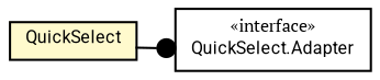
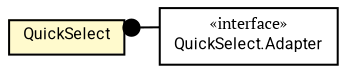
  digraph {
    nodesep=0.15
    rankdir=LR
    ranksep=0.25
    fontname="PT Serif"
    node [fontcolor=black fontname="PT Serif" fontsize=8 margin=0 shape=plaintext]
    n1 [height=0 label=<<table title="de.lmu.ifi.dbs.elki.utilities.datastructures.QuickSelect" border="0" cellborder="1" cellspacing="0" cellpadding="2" bgcolor="lemonChiffon" href="QuickSelect.html" target="_parent"> 		<tr><td><table border="0" cellspacing="0" cellpadding="1"> 		<tr><td align="center" balign="center"> <font face="Roboto">QuickSelect</font> </td></tr> 		</table></td></tr> 		</table>> width=0]
    n2 [height=0 label=<<table title="de.lmu.ifi.dbs.elki.utilities.datastructures.QuickSelect.Adapter" border="0" cellborder="1" cellspacing="0" cellpadding="2" href="QuickSelect.Adapter.html" target="_parent"> 		<tr><td><table border="0" cellspacing="0" cellpadding="1"> 		<tr><td align="center" balign="center"> &#171;interface&#187; </td></tr> 		<tr><td align="center" balign="center"> <font face="Roboto">QuickSelect.Adapter</font> </td></tr> 		</table></td></tr> 		</table>> width=0]
-   n1 -> n2 [arrowhead=dot color=black fontname="PT Serif" fontsize=7 labelfontname=Roboto labelfontsize=7 weight=2]
+   n2 -> n1 [arrowhead=dot color=black fontname="PT Serif" fontsize=7 labelfontname=Roboto labelfontsize=7 weight=2]
  }
